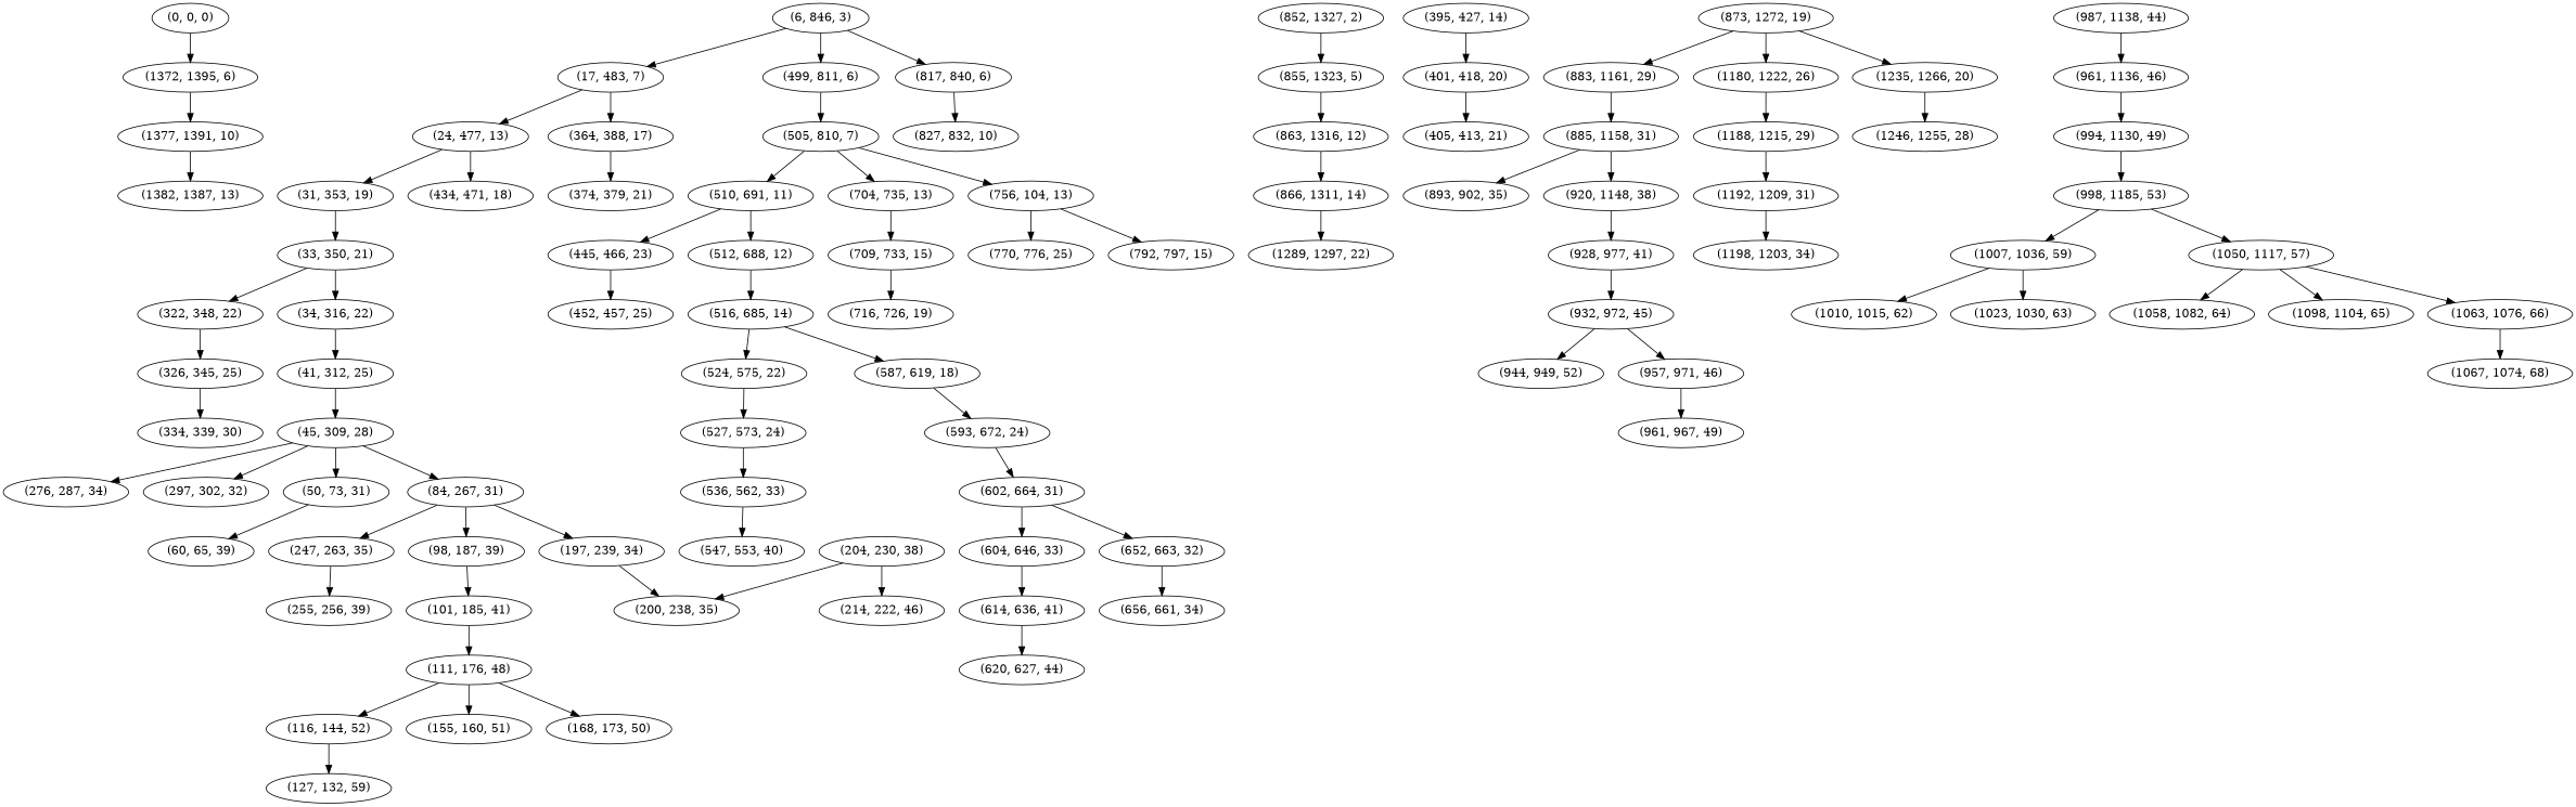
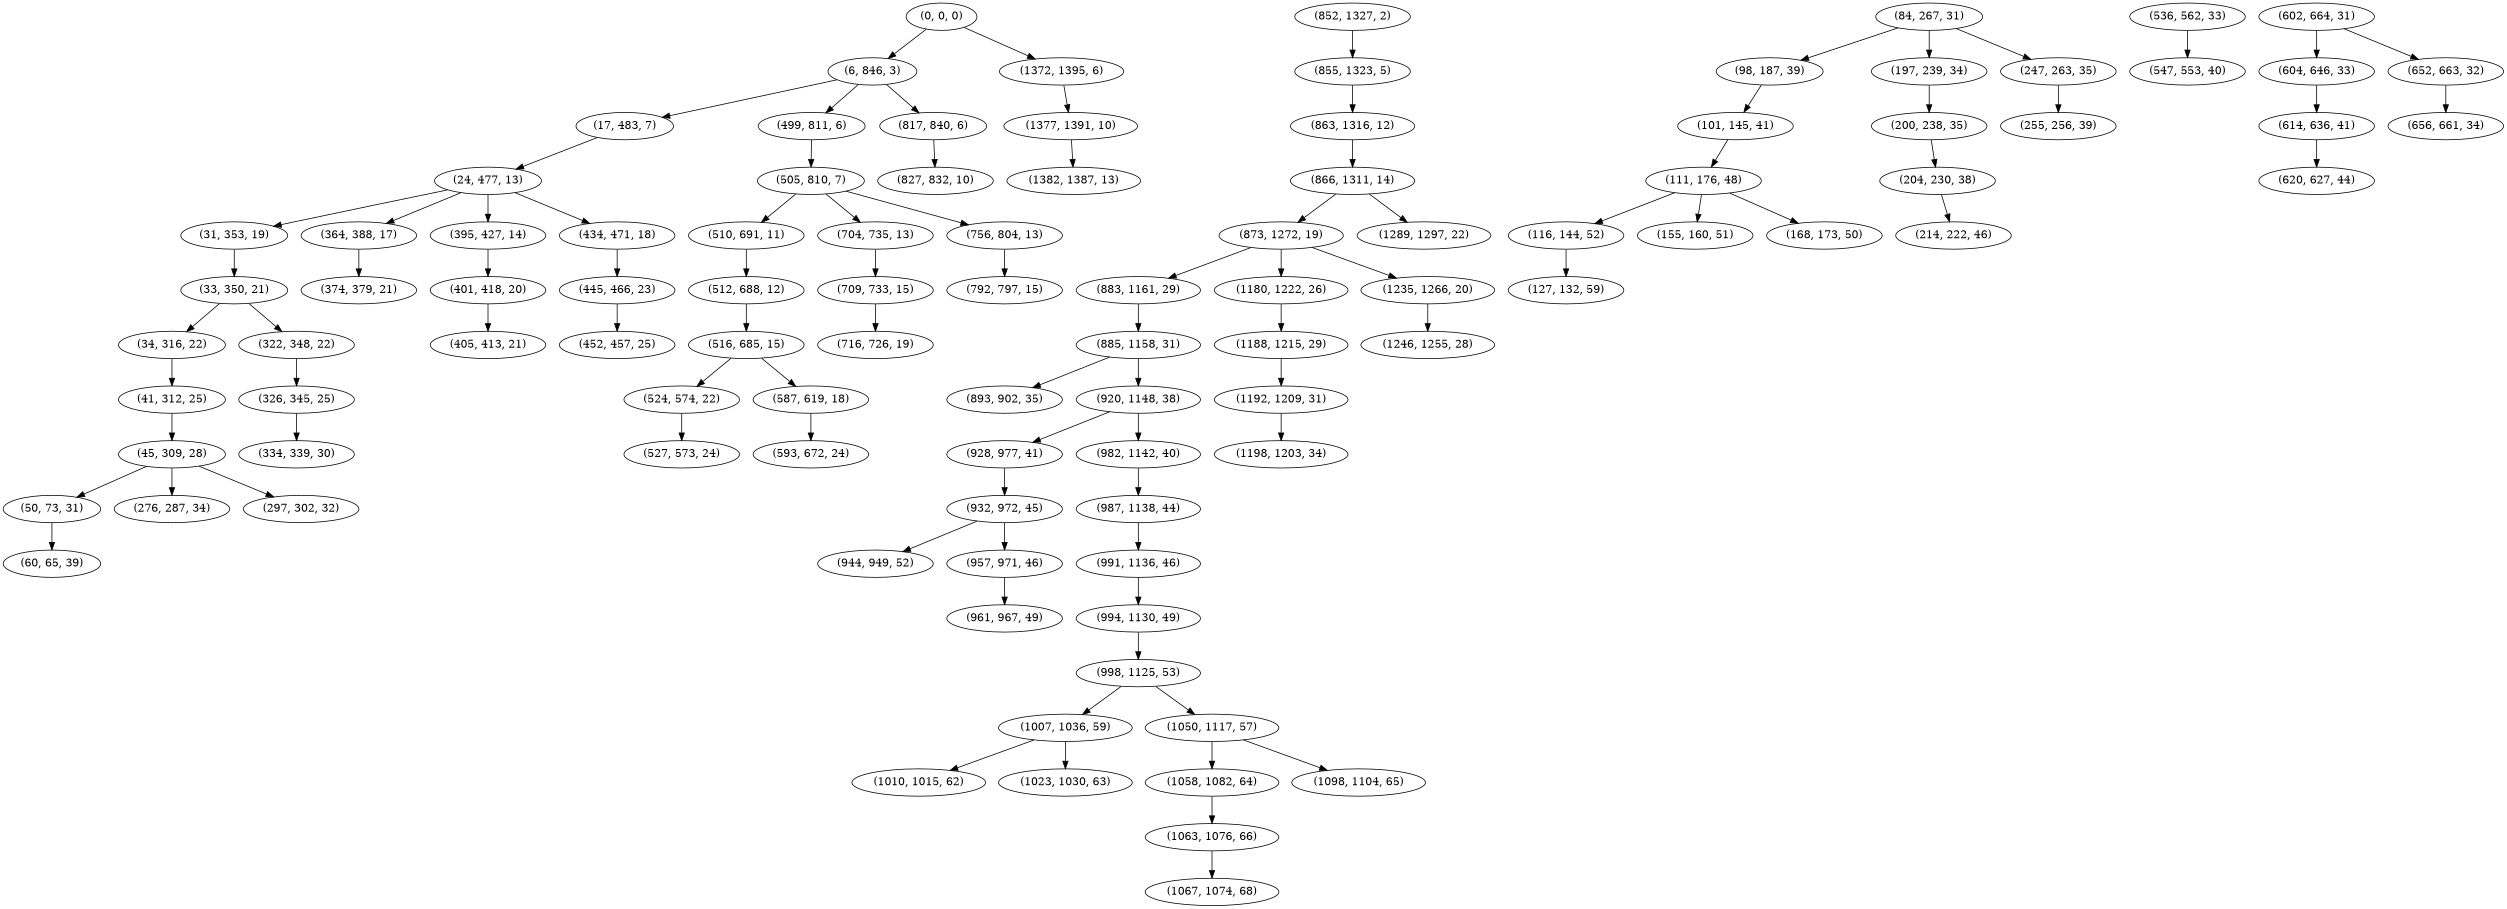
  digraph {
    "(0, 0, 0)"
    "(6, 846, 3)"
    "(1372, 1395, 6)"
    "(17, 483, 7)"
    "(499, 811, 6)"
    "(817, 840, 6)"
    "(852, 1327, 2)"
    "(855, 1323, 5)"
    "(1377, 1391, 10)"
    "(24, 477, 13)"
    "(505, 810, 7)"
    "(827, 832, 10)"
    "(31, 353, 19)"
    "(364, 388, 17)"
    "(395, 427, 14)"
    "(434, 471, 18)"
    "(33, 350, 21)"
    "(374, 379, 21)"
    "(401, 418, 20)"
    "(445, 466, 23)"
    "(34, 316, 22)"
    "(322, 348, 22)"
    "(41, 312, 25)"
    "(326, 345, 25)"
    "(45, 309, 28)"
    "(50, 73, 31)"
    "(84, 267, 31)"
    "(276, 287, 34)"
    "(297, 302, 32)"
    "(60, 65, 39)"
    "(98, 187, 39)"
    "(197, 239, 34)"
    "(247, 263, 35)"
-   "(101, 185, 41)"
+   "(101, 185, 41)" [label="(101, 145, 41)"]
    "(200, 238, 35)"
    n36 [label="(255, 256, 39)"]
    "(111, 176, 48)"
    "(116, 144, 52)"
    "(155, 160, 51)"
    "(168, 173, 50)"
    "(127, 132, 59)"
    "(204, 230, 38)"
    "(214, 222, 46)"
    "(334, 339, 30)"
    "(405, 413, 21)"
    "(452, 457, 25)"
    "(510, 691, 11)"
    "(704, 735, 13)"
-   "(756, 804, 13)" [label="(756, 104, 13)"]
+   "(756, 804, 13)"
    "(512, 688, 12)"
    "(709, 733, 15)"
-   "(770, 776, 25)"
    "(792, 797, 15)"
-   "(516, 685, 15)" [label="(516, 685, 14)"]
-   "(524, 575, 22)"
+   "(516, 685, 15)"
+   "(524, 575, 22)" [label="(524, 574, 22)"]
    n56 [label="(587, 619, 18)"]
    "(527, 573, 24)"
    "(593, 672, 24)"
    "(536, 562, 33)"
    "(547, 553, 40)"
    "(602, 664, 31)"
    "(604, 646, 33)"
    "(652, 663, 32)"
    "(614, 636, 41)"
    "(656, 661, 34)"
    "(620, 627, 44)"
    "(716, 726, 19)"
    "(863, 1316, 12)"
    "(866, 1311, 14)"
    "(873, 1272, 19)"
    "(1289, 1297, 22)"
    "(883, 1161, 29)"
    "(1180, 1222, 26)"
    "(1235, 1266, 20)"
    "(885, 1158, 31)"
    "(1188, 1215, 29)"
    "(1246, 1255, 28)"
    "(893, 902, 35)"
    "(920, 1148, 38)"
    "(928, 977, 41)"
+   "(982, 1142, 40)"
    "(932, 972, 45)"
    "(987, 1138, 44)"
    "(944, 949, 52)"
    "(957, 971, 46)"
    "(961, 967, 49)"
-   "(991, 1136, 46)" [label="(961, 1136, 46)"]
+   "(991, 1136, 46)"
    "(994, 1130, 49)"
-   "(998, 1125, 53)" [label="(998, 1185, 53)"]
+   "(998, 1125, 53)"
    "(1007, 1036, 59)"
    "(1050, 1117, 57)"
    "(1010, 1015, 62)"
    "(1023, 1030, 63)"
    "(1058, 1082, 64)"
    "(1098, 1104, 65)"
    "(1063, 1076, 66)"
    "(1067, 1074, 68)"
    "(1192, 1209, 31)"
    "(1198, 1203, 34)"
    "(1382, 1387, 13)"
+   "(0, 0, 0)" -> "(6, 846, 3)"
    "(0, 0, 0)" -> "(1372, 1395, 6)"
    "(6, 846, 3)" -> "(17, 483, 7)"
    "(6, 846, 3)" -> "(499, 811, 6)"
    "(6, 846, 3)" -> "(817, 840, 6)"
    "(1372, 1395, 6)" -> "(1377, 1391, 10)"
    "(17, 483, 7)" -> "(24, 477, 13)"
    "(499, 811, 6)" -> "(505, 810, 7)"
    "(817, 840, 6)" -> "(827, 832, 10)"
    "(852, 1327, 2)" -> "(855, 1323, 5)"
    "(855, 1323, 5)" -> "(863, 1316, 12)"
    "(1377, 1391, 10)" -> "(1382, 1387, 13)"
    "(24, 477, 13)" -> "(31, 353, 19)"
-   "(17, 483, 7)" -> "(364, 388, 17)"
+   "(24, 477, 13)" -> "(364, 388, 17)"
+   "(24, 477, 13)" -> "(395, 427, 14)"
    "(24, 477, 13)" -> "(434, 471, 18)"
    "(505, 810, 7)" -> "(510, 691, 11)"
    "(505, 810, 7)" -> "(704, 735, 13)"
    "(505, 810, 7)" -> "(756, 804, 13)"
    "(31, 353, 19)" -> "(33, 350, 21)"
    "(364, 388, 17)" -> "(374, 379, 21)"
    "(395, 427, 14)" -> "(401, 418, 20)"
-   "(510, 691, 11)" -> "(445, 466, 23)"
+   "(434, 471, 18)" -> "(445, 466, 23)"
    "(33, 350, 21)" -> "(34, 316, 22)"
    "(33, 350, 21)" -> "(322, 348, 22)"
    "(401, 418, 20)" -> "(405, 413, 21)"
    "(445, 466, 23)" -> "(452, 457, 25)"
    "(34, 316, 22)" -> "(41, 312, 25)"
    "(322, 348, 22)" -> "(326, 345, 25)"
    "(41, 312, 25)" -> "(45, 309, 28)"
    "(326, 345, 25)" -> "(334, 339, 30)"
    "(45, 309, 28)" -> "(50, 73, 31)"
-   "(45, 309, 28)" -> "(84, 267, 31)"
    "(45, 309, 28)" -> "(276, 287, 34)"
    "(45, 309, 28)" -> "(297, 302, 32)"
    "(50, 73, 31)" -> "(60, 65, 39)"
    "(84, 267, 31)" -> "(98, 187, 39)"
    "(84, 267, 31)" -> "(197, 239, 34)"
    "(84, 267, 31)" -> "(247, 263, 35)"
    "(98, 187, 39)" -> "(101, 185, 41)"
    "(197, 239, 34)" -> "(200, 238, 35)"
    "(247, 263, 35)" -> n36
    "(101, 185, 41)" -> "(111, 176, 48)"
-   "(204, 230, 38)" -> "(200, 238, 35)"
+   "(200, 238, 35)" -> "(204, 230, 38)"
    "(111, 176, 48)" -> "(116, 144, 52)"
    "(111, 176, 48)" -> "(155, 160, 51)"
    "(111, 176, 48)" -> "(168, 173, 50)"
    "(116, 144, 52)" -> "(127, 132, 59)"
    "(204, 230, 38)" -> "(214, 222, 46)"
    "(510, 691, 11)" -> "(512, 688, 12)"
    "(704, 735, 13)" -> "(709, 733, 15)"
-   "(756, 804, 13)" -> "(770, 776, 25)"
    "(756, 804, 13)" -> "(792, 797, 15)"
    "(512, 688, 12)" -> "(516, 685, 15)"
    "(709, 733, 15)" -> "(716, 726, 19)"
    "(516, 685, 15)" -> "(524, 575, 22)"
    "(516, 685, 15)" -> n56
    "(524, 575, 22)" -> "(527, 573, 24)"
    n56 -> "(593, 672, 24)"
-   "(527, 573, 24)" -> "(536, 562, 33)"
-   "(593, 672, 24)" -> "(602, 664, 31)"
    "(536, 562, 33)" -> "(547, 553, 40)"
    "(602, 664, 31)" -> "(604, 646, 33)"
    "(602, 664, 31)" -> "(652, 663, 32)"
    "(604, 646, 33)" -> "(614, 636, 41)"
    "(652, 663, 32)" -> "(656, 661, 34)"
    "(614, 636, 41)" -> "(620, 627, 44)"
    "(863, 1316, 12)" -> "(866, 1311, 14)"
+   "(866, 1311, 14)" -> "(873, 1272, 19)"
    "(866, 1311, 14)" -> "(1289, 1297, 22)"
    "(873, 1272, 19)" -> "(883, 1161, 29)"
    "(873, 1272, 19)" -> "(1180, 1222, 26)"
    "(873, 1272, 19)" -> "(1235, 1266, 20)"
    "(883, 1161, 29)" -> "(885, 1158, 31)"
    "(1180, 1222, 26)" -> "(1188, 1215, 29)"
    "(1235, 1266, 20)" -> "(1246, 1255, 28)"
    "(885, 1158, 31)" -> "(893, 902, 35)"
    "(885, 1158, 31)" -> "(920, 1148, 38)"
    "(1188, 1215, 29)" -> "(1192, 1209, 31)"
    "(920, 1148, 38)" -> "(928, 977, 41)"
+   "(920, 1148, 38)" -> "(982, 1142, 40)"
    "(928, 977, 41)" -> "(932, 972, 45)"
+   "(982, 1142, 40)" -> "(987, 1138, 44)"
    "(932, 972, 45)" -> "(944, 949, 52)"
    "(932, 972, 45)" -> "(957, 971, 46)"
    "(987, 1138, 44)" -> "(991, 1136, 46)"
    "(957, 971, 46)" -> "(961, 967, 49)"
    "(991, 1136, 46)" -> "(994, 1130, 49)"
    "(994, 1130, 49)" -> "(998, 1125, 53)"
    "(998, 1125, 53)" -> "(1007, 1036, 59)"
    "(998, 1125, 53)" -> "(1050, 1117, 57)"
    "(1007, 1036, 59)" -> "(1010, 1015, 62)"
    "(1007, 1036, 59)" -> "(1023, 1030, 63)"
    "(1050, 1117, 57)" -> "(1058, 1082, 64)"
    "(1050, 1117, 57)" -> "(1098, 1104, 65)"
-   "(1050, 1117, 57)" -> "(1063, 1076, 66)"
+   "(1058, 1082, 64)" -> "(1063, 1076, 66)"
    "(1063, 1076, 66)" -> "(1067, 1074, 68)"
    "(1192, 1209, 31)" -> "(1198, 1203, 34)"
  }
